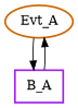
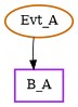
  digraph {
    node [cpu=0 fillcolor=green pattern=A penwidth=2]
    edge [type=defdst]
    Evt_A [bpid=8 color=darkorange3 evtno="0xfff" fid=1 gid=5 par=1 patentry=1 shape=oval sid=2 toffs=0 type=tmsg]
    B_A [color=purple patexit=1 qlo=1 shape=rectangle tperiod=100000000 type=block]
    subgraph sub_1 {
      Evt_A
      B_A
    }
    Evt_A -> B_A
-   B_A -> Evt_A
  }
